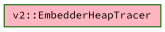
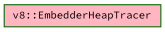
  digraph {
    rankdir=LR
    fontname="Source Code Pro"
-   n1 [color=darkgreen fillcolor=lightpink fontname="Source Code Pro" fontsize=10 height=0.2 label="v2::EmbedderHeapTracer" shape=record style=filled width=0.4]
+   n1 [color=darkgreen fillcolor=lightpink fontname="Source Code Pro" fontsize=10 height=0.2 label="v8::EmbedderHeapTracer" shape=record style=filled width=0.4]
  }
